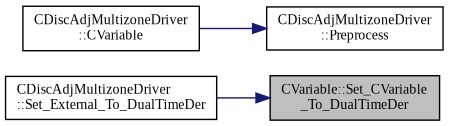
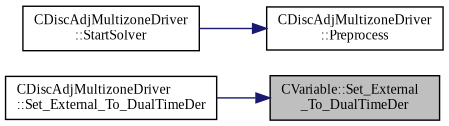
  digraph {
    fontname="Liberation Serif"
    rankdir=RL
    node [color=black fillcolor=white fontname="Liberation Serif" fontsize=10 shape=record style=filled]
    edge [color=midnightblue dir=back fontname="Liberation Serif" fontsize=10 labelfontname=Helvetica labelfontsize=10 style=solid]
-   n1 [fillcolor=grey75 fontcolor=black height=0.2 label="CVariable::Set_CVariable\l_To_DualTimeDer" width=0.4]
+   n1 [fillcolor=grey75 fontcolor=black height=0.2 label="CVariable::Set_External\l_To_DualTimeDer" width=0.4]
    n2 [height=0.2 label="CDiscAdjMultizoneDriver\l::Set_External_To_DualTimeDer" width=0.4]
    n3 [height=0.2 label="CDiscAdjMultizoneDriver\l::Preprocess" width=0.4]
-   n4 [height=0.2 label="CDiscAdjMultizoneDriver\l::CVariable" width=0.4]
+   n4 [height=0.2 label="CDiscAdjMultizoneDriver\l::StartSolver" width=0.4]
    n1 -> n2
    n3 -> n4
  }
